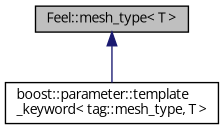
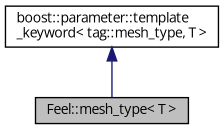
  digraph {
    fontname="Open Sans"
    node [color=black fontname="Open Sans" fontsize=10 shape=record style=filled]
    n1 [fillcolor=grey75 fontcolor=black height=0.2 label="Feel::mesh_type\< T \>" width=0.4]
    n2 [fillcolor=white height=0.2 label="boost::parameter::template\l_keyword\< tag::mesh_type, T \>" width=0.4]
-   n1 -> n2 [color=midnightblue dir=back fontname="Open Sans" fontsize=10 labelfontname=Helvetica labelfontsize=10 style=solid]
+   n2 -> n1 [color=midnightblue dir=back fontname="Open Sans" fontsize=10 labelfontname=Helvetica labelfontsize=10 style=solid]
  }
